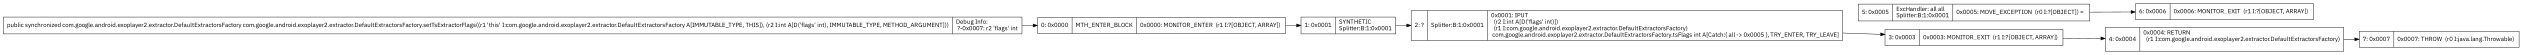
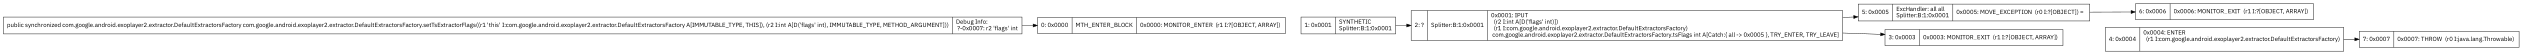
  digraph {
    fontname="IBM Plex Sans"
    rankdir=LR
    node [fontname="IBM Plex Sans" shape=record]
    edge [fontname="IBM Plex Sans"]
    n1 [label="{0\:\ 0x0000|MTH_ENTER_BLOCK\l|0x0000: MONITOR_ENTER  (r1 I:?[OBJECT, ARRAY]) \l}"]
    n2 [label="{1\:\ 0x0001|SYNTHETIC\lSplitter:B:1:0x0001\l}"]
    n3 [label="{2\:\ ?|Splitter:B:1:0x0001\l|0x0001: IPUT  \l  (r2 I:int A[D('flags' int)])\l  (r1 I:com.google.android.exoplayer2.extractor.DefaultExtractorsFactory)\l com.google.android.exoplayer2.extractor.DefaultExtractorsFactory.tsFlags int A[Catch:\{ all \-\> 0x0005 \}, TRY_ENTER, TRY_LEAVE]\l}"]
    n4 [label="{5\:\ 0x0005|ExcHandler: all all\lSplitter:B:1:0x0001\l|0x0005: MOVE_EXCEPTION  (r0 I:?[OBJECT]) =  \l}"]
    n5 [label="{3\:\ 0x0003|0x0003: MONITOR_EXIT  (r1 I:?[OBJECT, ARRAY]) \l}"]
    n6 [label="{6\:\ 0x0006|0x0006: MONITOR_EXIT  (r1 I:?[OBJECT, ARRAY]) \l}"]
-   n7 [label="{4\:\ 0x0004|0x0004: RETURN  \l  (r1 I:com.google.android.exoplayer2.extractor.DefaultExtractorsFactory)\l \l}"]
+   n7 [label="{4\:\ 0x0004|0x0004: ENTER  \l  (r1 I:com.google.android.exoplayer2.extractor.DefaultExtractorsFactory)\l \l}"]
    n8 [label="{7\:\ 0x0007|0x0007: THROW  (r0 I:java.lang.Throwable) \l}"]
    n9 [label="{public synchronized com.google.android.exoplayer2.extractor.DefaultExtractorsFactory com.google.android.exoplayer2.extractor.DefaultExtractorsFactory.setTsExtractorFlags((r1 'this' I:com.google.android.exoplayer2.extractor.DefaultExtractorsFactory A[IMMUTABLE_TYPE, THIS]), (r2 I:int A[D('flags' int), IMMUTABLE_TYPE, METHOD_ARGUMENT]))  | Debug Info:\l  ?\-0x0007: r2 'flags' int\l}"]
-   n1 -> n2
    n2 -> n3
+   n3 -> n4
    n3 -> n5
    n4 -> n6
-   n5 -> n7
    n7 -> n8
    n9 -> n1
  }
